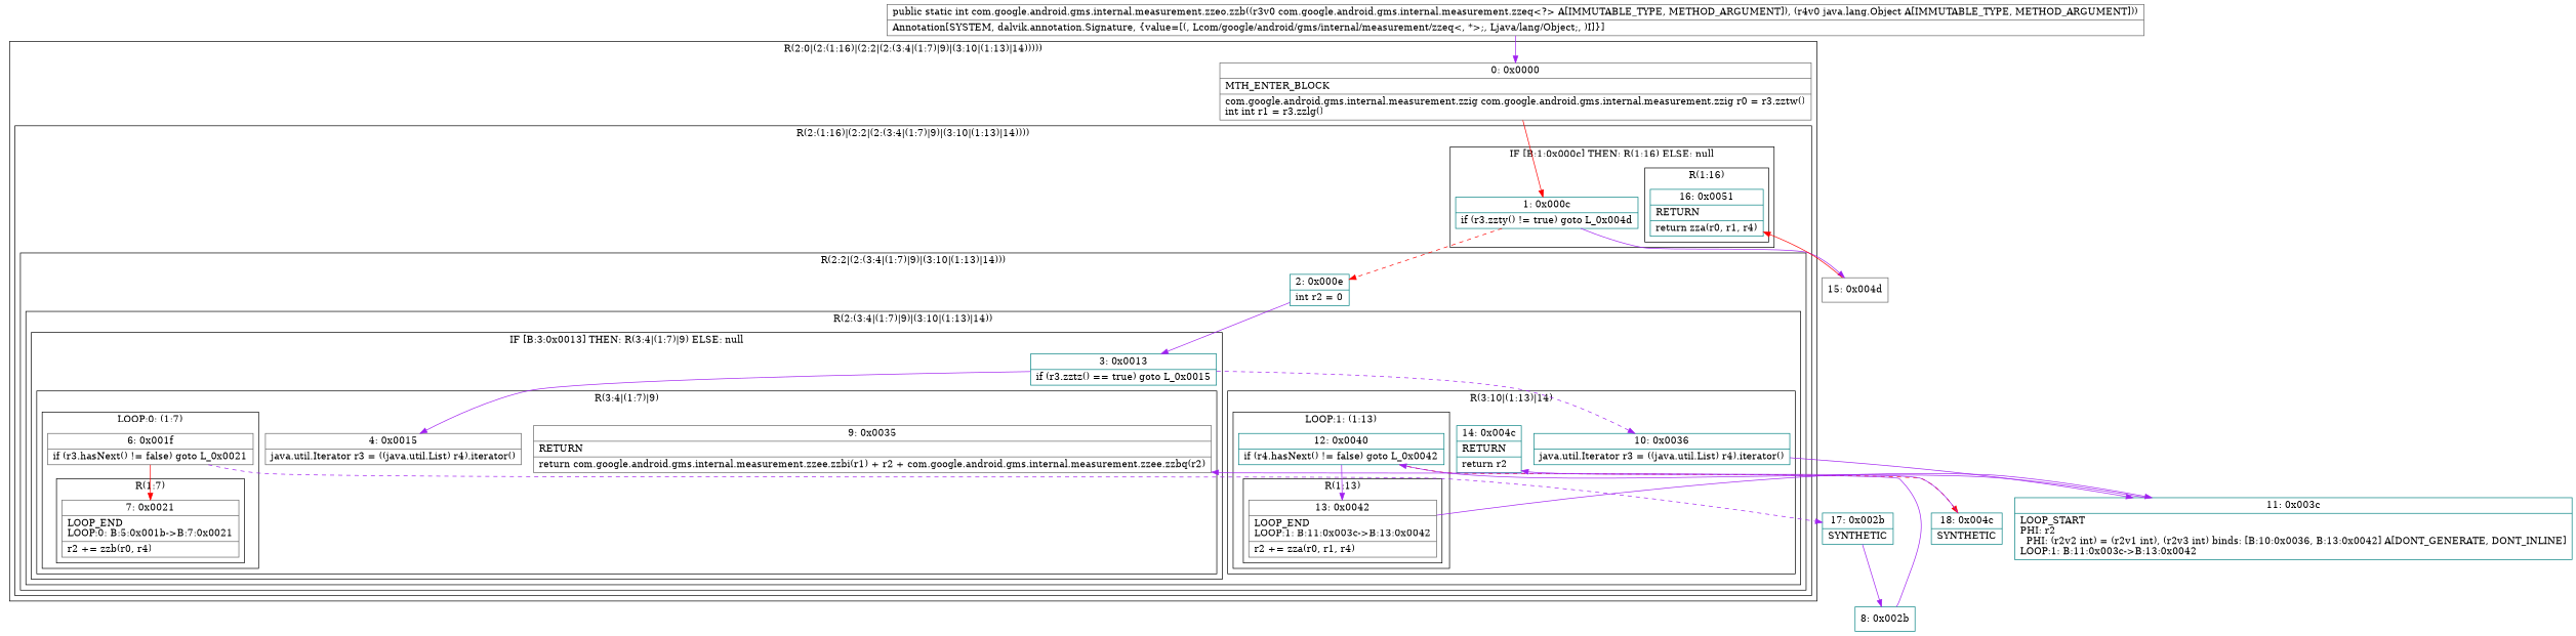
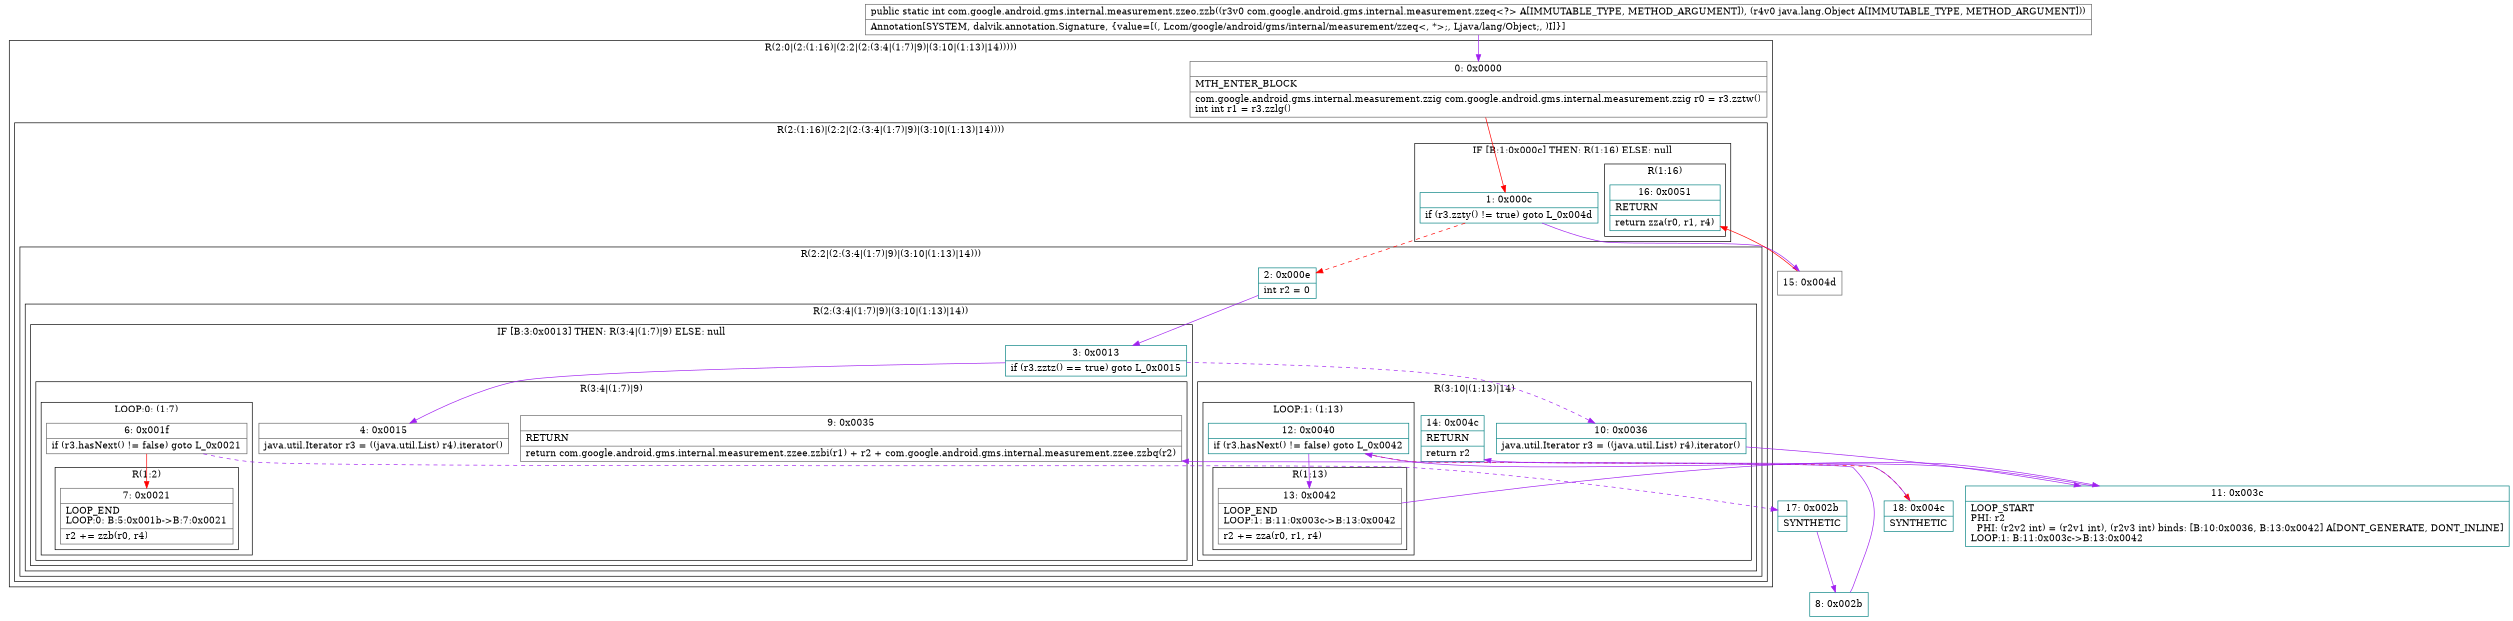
  digraph {
    node [color=teal shape=record]
    edge [color=purple]
    n1 [label="{16\:\ 0x0051|RETURN\l|return zza(r0, r1, r4)\l}"]
    n2 [label="{1\:\ 0x000c|if (r3.zzty() != true) goto L_0x004d\l}"]
    n3 [color=gray40 label="{7\:\ 0x0021|LOOP_END\lLOOP:0: B:5:0x001b\-\>B:7:0x0021\l|r2 += zzb(r0, r4)\l}"]
    n4 [color=gray40 label="{6\:\ 0x001f|if (r3.hasNext() != false) goto L_0x0021\l}"]
    n5 [color=gray40 label="{4\:\ 0x0015|java.util.Iterator r3 = ((java.util.List) r4).iterator()\l}"]
    n6 [color=gray40 label="{9\:\ 0x0035|RETURN\l|return com.google.android.gms.internal.measurement.zzee.zzbi(r1) + r2 + com.google.android.gms.internal.measurement.zzee.zzbq(r2)\l}"]
    n7 [label="{3\:\ 0x0013|if (r3.zztz() == true) goto L_0x0015\l}"]
    n8 [color=gray40 label="{13\:\ 0x0042|LOOP_END\lLOOP:1: B:11:0x003c\-\>B:13:0x0042\l|r2 += zza(r0, r1, r4)\l}"]
-   n9 [label="{12\:\ 0x0040|if (r4.hasNext() != false) goto L_0x0042\l}"]
+   n9 [label="{12\:\ 0x0040|if (r3.hasNext() != false) goto L_0x0042\l}"]
    n10 [label="{10\:\ 0x0036|java.util.Iterator r3 = ((java.util.List) r4).iterator()\l}"]
    n11 [label="{14\:\ 0x004c|RETURN\l|return r2\l}"]
    n12 [label="{2\:\ 0x000e|int r2 = 0\l}"]
    n13 [color=gray40 label="{0\:\ 0x0000|MTH_ENTER_BLOCK\l|com.google.android.gms.internal.measurement.zzig com.google.android.gms.internal.measurement.zzig r0 = r3.zztw()\lint int r1 = r3.zzlg()\l}"]
    n14 [color=gray40 label="{15\:\ 0x004d}"]
    n15 [label="{17\:\ 0x002b|SYNTHETIC\l}"]
    n16 [label="{11\:\ 0x003c|LOOP_START\lPHI: r2 \l  PHI: (r2v2 int) = (r2v1 int), (r2v3 int) binds: [B:10:0x0036, B:13:0x0042] A[DONT_GENERATE, DONT_INLINE]\lLOOP:1: B:11:0x003c\-\>B:13:0x0042\l}"]
    n17 [label="{18\:\ 0x004c|SYNTHETIC\l}"]
    n18 [label="{8\:\ 0x002b}"]
    n19 [color=gray40 label="{public static int com.google.android.gms.internal.measurement.zzeo.zzb((r3v0 com.google.android.gms.internal.measurement.zzeq\<?\> A[IMMUTABLE_TYPE, METHOD_ARGUMENT]), (r4v0 java.lang.Object A[IMMUTABLE_TYPE, METHOD_ARGUMENT]))  | Annotation[SYSTEM, dalvik.annotation.Signature, \{value=[(, Lcom\/google\/android\/gms\/internal\/measurement\/zzeq\<, *\>;, Ljava\/lang\/Object;, )I]\}]\l}"]
    subgraph cluster_1 {
      label="R(2:0|(2:(1:16)|(2:2|(2:(3:4|(1:7)|9)|(3:10|(1:13)|14)))))"
      n13
      subgraph cluster_2 {
        label="R(2:(1:16)|(2:2|(2:(3:4|(1:7)|9)|(3:10|(1:13)|14))))"
        subgraph cluster_3 {
          label="IF [B:1:0x000c] THEN: R(1:16) ELSE: null"
          n2
          subgraph cluster_4 {
            label="R(1:16)"
            n1
          }
        }
        subgraph cluster_5 {
          label="R(2:2|(2:(3:4|(1:7)|9)|(3:10|(1:13)|14)))"
          n12
          subgraph cluster_6 {
            label="R(2:(3:4|(1:7)|9)|(3:10|(1:13)|14))"
            subgraph cluster_7 {
              label="IF [B:3:0x0013] THEN: R(3:4|(1:7)|9) ELSE: null"
              n7
              subgraph cluster_8 {
                label="R(3:4|(1:7)|9)"
                n5
                n6
                subgraph cluster_9 {
                  label="LOOP:0: (1:7)"
                  n4
                  subgraph cluster_10 {
-                   label="R(1:7)"
+                   label="R(1:2)"
                    n3
                  }
                }
              }
            }
            subgraph cluster_11 {
              label="R(3:10|(1:13)|14)"
              n10
              n11
              subgraph cluster_12 {
                label="LOOP:1: (1:13)"
                n9
                subgraph cluster_13 {
                  label="R(1:13)"
                  n8
                }
              }
            }
          }
        }
      }
    }
    n2 -> n12 [color=red style=dashed]
    n2 -> n14
    n4 -> n3 [color=red]
    n4 -> n15 [style=dashed]
    n7 -> n5
    n7 -> n10 [style=dashed]
    n8 -> n16
    n9 -> n8
    n9 -> n17 [color=red style=dashed]
    n10 -> n16
    n12 -> n7
    n13 -> n2 [color=red]
    n14 -> n1 [color=red]
    n15 -> n18
    n16 -> n9
    n17 -> n11
    n18 -> n6
    n19 -> n13
  }
